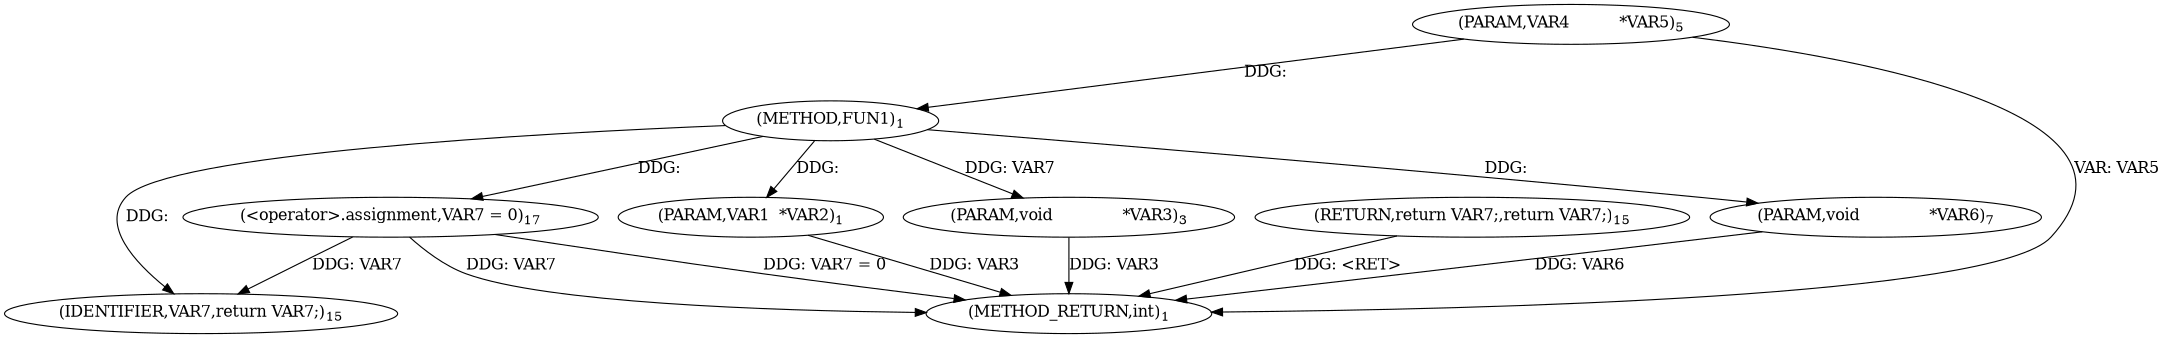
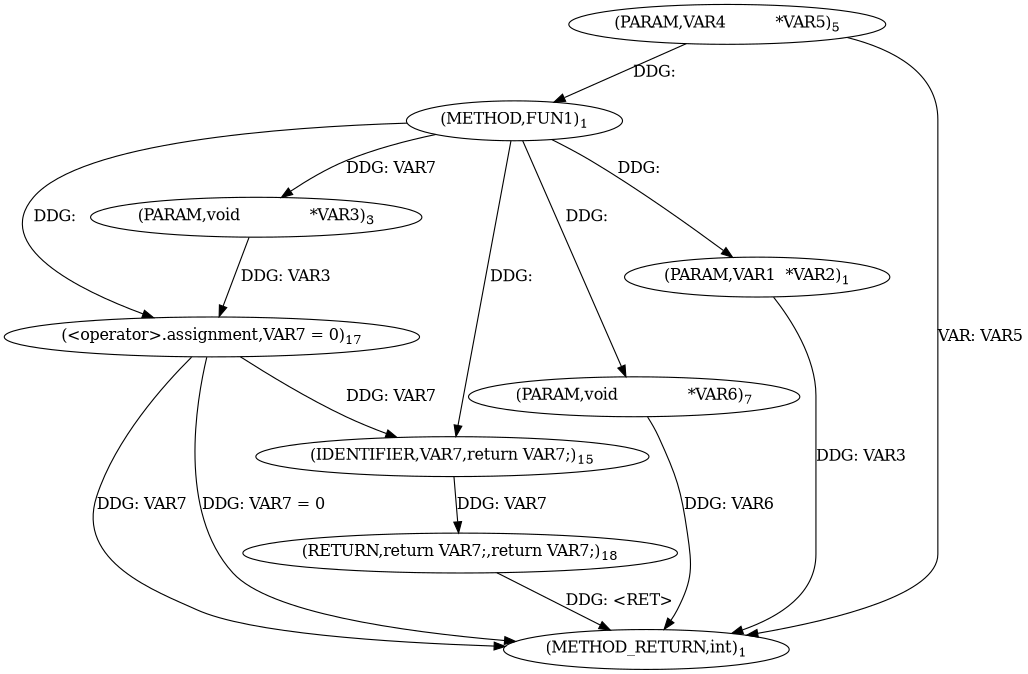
  digraph {
    n1 [label=<(METHOD,FUN1)<SUB>1</SUB>>]
    n2 [label=<(PARAM,VAR1  *VAR2)<SUB>1</SUB>>]
    n3 [label=<(PARAM,void              *VAR3)<SUB>3</SUB>>]
    n4 [label=<(PARAM,void              *VAR6)<SUB>7</SUB>>]
    n5 [label=<(&lt;operator&gt;.assignment,VAR7 = 0)<SUB>17</SUB>>]
    n6 [label=<(IDENTIFIER,VAR7,return VAR7;)<SUB>15</SUB>>]
    n7 [label=<(METHOD_RETURN,int)<SUB>1</SUB>>]
    n8 [label=<(PARAM,VAR4          *VAR5)<SUB>5</SUB>>]
-   n9 [label=<(RETURN,return VAR7;,return VAR7;)<SUB>15</SUB>>]
+   n9 [label=<(RETURN,return VAR7;,return VAR7;)<SUB>18</SUB>>]
    n1 -> n2 [label="DDG: "]
    n1 -> n3 [label="DDG: VAR7"]
    n1 -> n4 [label="DDG: "]
    n1 -> n5 [label="DDG: "]
    n1 -> n6 [label="DDG: "]
    n2 -> n7 [label="DDG: VAR3"]
-   n3 -> n7 [label="DDG: VAR3"]
+   n3 -> n5 [label="DDG: VAR3"]
    n4 -> n7 [label="DDG: VAR6"]
    n5 -> n6 [label="DDG: VAR7"]
    n5 -> n7 [label="DDG: VAR7"]
    n5 -> n7 [label="DDG: VAR7 = 0"]
+   n6 -> n9 [label="DDG: VAR7"]
    n8 -> n1 [label="DDG: "]
    n8 -> n7 [label="VAR: VAR5"]
    n9 -> n7 [label="DDG: &lt;RET&gt;"]
  }
